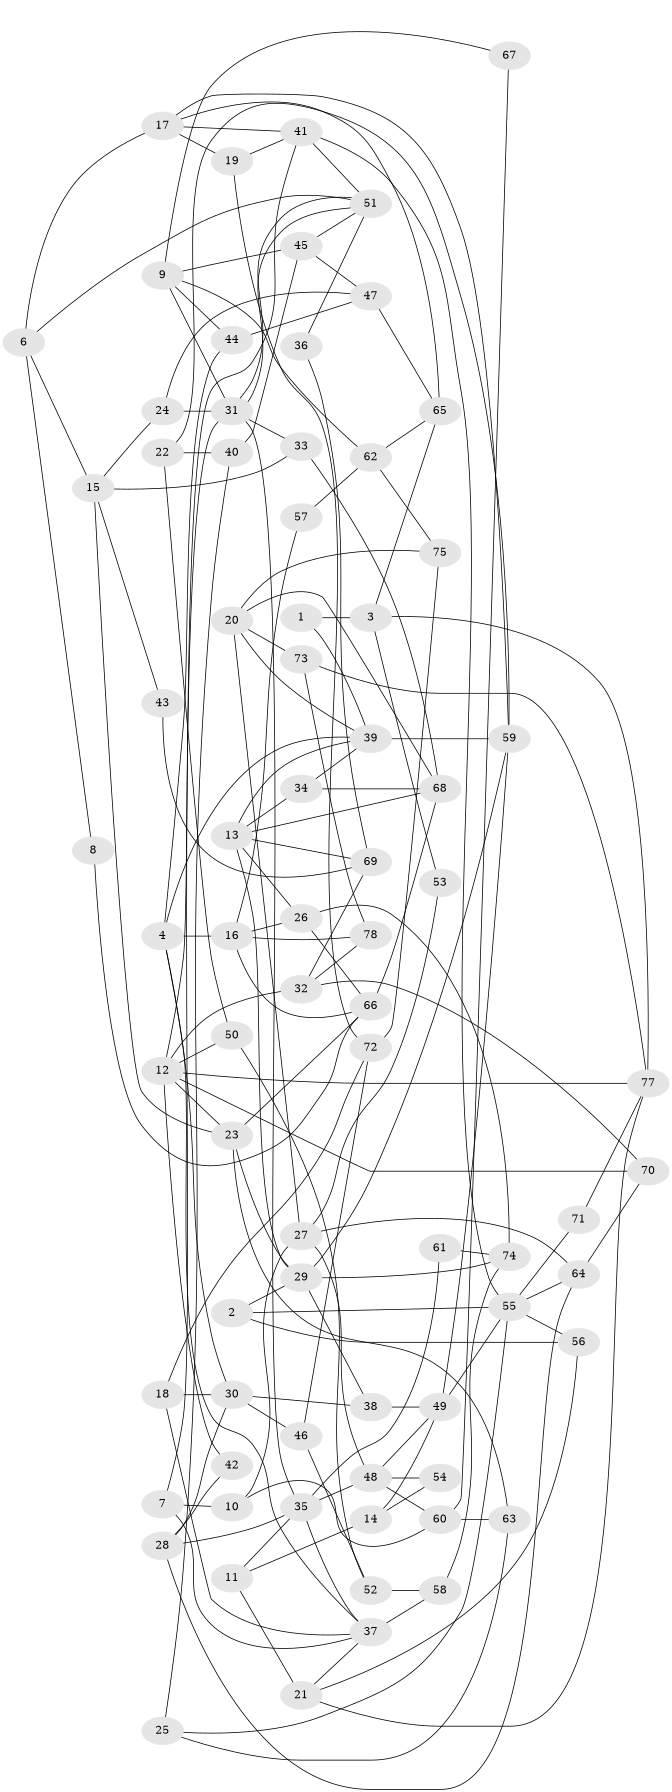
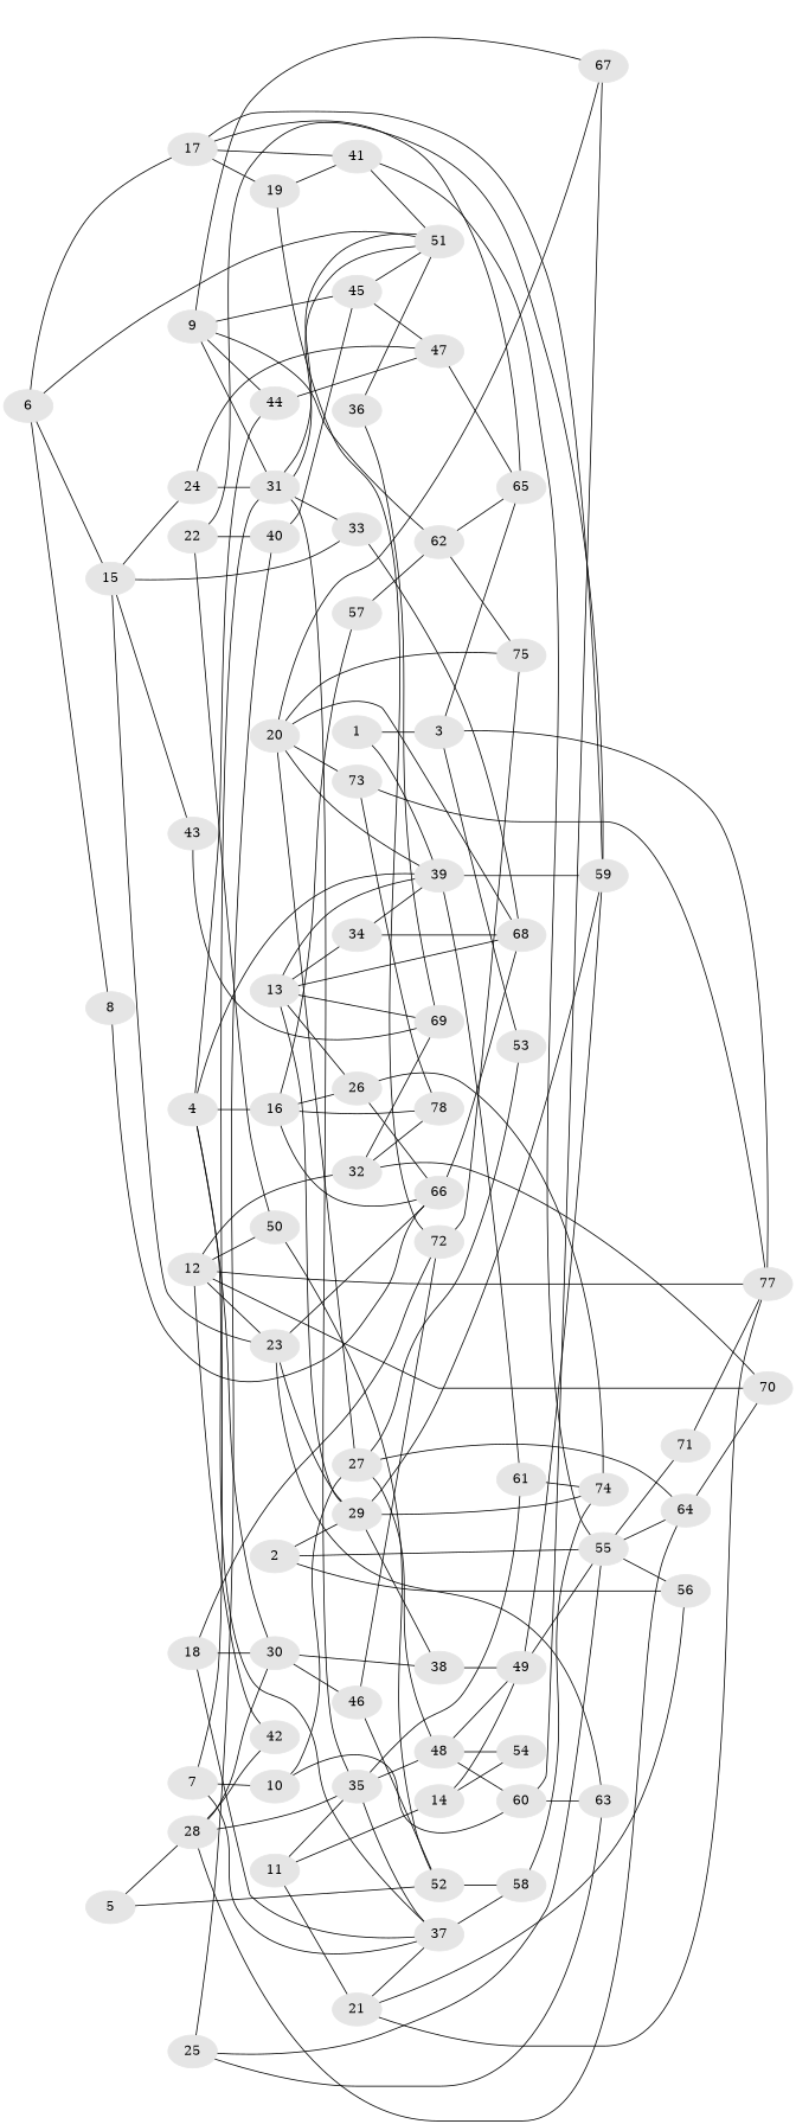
  graph {
    rankdir=LR
    node [color=gray90 style=filled]
    1
    3
    39
    53
    65
    77
    59
    61
    2
    29
    55
    56
    74
    38
    64
    71
    4
    16
    30
    37
    44
    66
    26
    57
    78
    46
    58
    47
+   5
    28
    52
    35
    42
    6
    8
    15
    17
    51
    23
    24
    33
    43
    41
    19
    7
    10
    31
    27
    60
    68
    9
    45
    62
    67
    75
    48
    63
    11
    14
    21
    49
    54
    12
    32
    50
    70
    69
    13
    34
    72
    18
    20
    73
    22
    40
    25
    36
    1 -- 3
    1 -- 39
    3 -- 53
    3 -- 65
    3 -- 77
    39 -- 59
+   39 -- 61
    61 -- 74
    2 -- 29
    2 -- 55
    2 -- 56
    29 -- 59
    29 -- 74
    29 -- 38
    55 -- 56
    55 -- 64
    55 -- 71
    38 -- 49
    64 -- 70
    71 -- 77
    4 -- 39
    4 -- 16
    4 -- 30
    4 -- 37
    4 -- 44
    16 -- 66
    16 -- 26
    16 -- 57
    16 -- 78
    30 -- 38
    30 -- 46
    37 -- 58
    44 -- 47
    66 -- 68
    26 -- 74
    26 -- 66
    57 -- 62
    46 -- 52
    46 -- 72
    58 -- 74
    47 -- 65
+   5 -- 28
+   5 -- 52
    28 -- 64
    28 -- 30
    28 -- 35
    28 -- 42
    52 -- 58
    35 -- 61
    35 -- 37
    35 -- 48
    6 -- 8
    6 -- 15
    6 -- 17
    6 -- 51
    8 -- 66
    15 -- 23
    15 -- 24
    15 -- 33
    15 -- 43
    17 -- 65
    17 -- 59
    17 -- 41
    17 -- 19
    23 -- 29
    23 -- 66
    23 -- 63
    24 -- 47
    24 -- 31
    33 -- 68
    43 -- 69
    41 -- 55
    41 -- 51
    19 -- 41
    19 -- 72
    7 -- 37
    7 -- 10
    7 -- 31
    10 -- 27
    10 -- 60
    31 -- 35
    31 -- 51
    31 -- 51
    31 -- 33
    27 -- 53
    27 -- 64
    27 -- 48
    60 -- 67
    60 -- 63
    9 -- 44
    9 -- 31
    9 -- 45
    9 -- 62
    9 -- 67
    45 -- 47
    45 -- 51
    62 -- 65
    62 -- 75
    48 -- 60
    48 -- 49
    48 -- 54
    11 -- 35
    11 -- 14
    11 -- 21
    14 -- 49
    14 -- 54
    21 -- 77
    21 -- 56
    21 -- 37
    49 -- 59
    49 -- 55
    12 -- 77
    12 -- 42
    12 -- 23
-   12 -- 41
    12 -- 32
    12 -- 50
    12 -- 70
    32 -- 78
    32 -- 70
    32 -- 69
    50 -- 52
    13 -- 39
    13 -- 29
    13 -- 26
    13 -- 68
    13 -- 69
    13 -- 34
    34 -- 39
    34 -- 68
    72 -- 75
    18 -- 30
    18 -- 37
    18 -- 72
    20 -- 39
    20 -- 27
    20 -- 68
+   20 -- 67
    20 -- 75
    20 -- 73
    73 -- 77
    73 -- 78
    22 -- 59
    22 -- 50
    22 -- 40
    40 -- 45
    25 -- 55
    25 -- 63
    25 -- 40
    36 -- 51
    36 -- 69
  }
